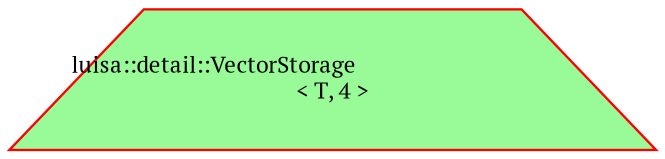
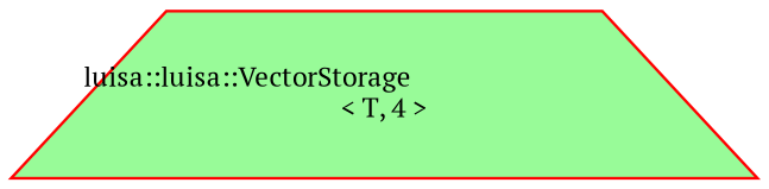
  digraph {
    rankdir=LR
    fontname="PT Serif"
-   n1 [color=red fillcolor=palegreen fontname="PT Serif" fontsize=10 height=0.2 label="luisa::detail::VectorStorage\l\< T, 4 \>" shape=trapezium style=filled width=0.4]
+   n1 [color=red fillcolor=palegreen fontname="PT Serif" fontsize=10 height=0.2 label="luisa::luisa::VectorStorage\l\< T, 4 \>" shape=trapezium style=filled width=0.4]
  }
